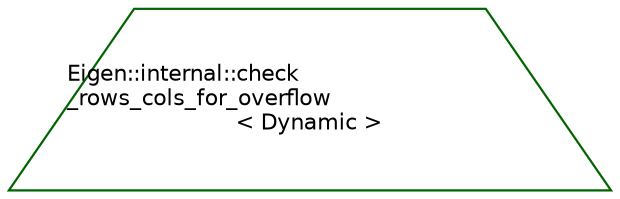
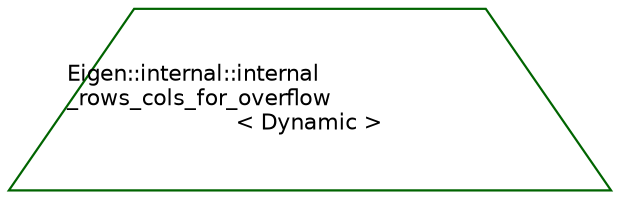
  digraph {
    rankdir=LR
-   n1 [color=darkgreen fillcolor=white fontname=Helvetica fontsize=10 height=0.2 label="Eigen::internal::check\l_rows_cols_for_overflow\l\< Dynamic \>" shape=trapezium style=filled width=0.4]
+   n1 [color=darkgreen fillcolor=white fontname=Helvetica fontsize=10 height=0.2 label="Eigen::internal::internal\l_rows_cols_for_overflow\l\< Dynamic \>" shape=trapezium style=filled width=0.4]
  }
